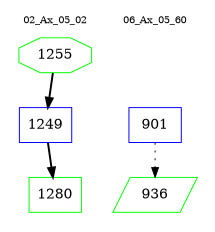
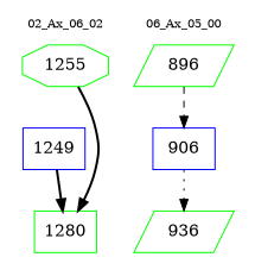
  digraph {
    node [color=green shape=box]
    edge [color=black style=bold]
    n1 [label=1255 shape=octagon]
    n2 [color=blue label=1249]
    n3 [label=1280]
-   n5 [color=blue label=901]
+   n4 [label=896 shape=parallelogram]
+   n5 [color=blue label=906]
    n6 [label=936 shape=parallelogram]
    subgraph cluster_1 {
      color=white
      fontsize=10
-     label="02_Ax_05_02"
+     label="02_Ax_06_02"
      n1
      n2
      n3
    }
    subgraph cluster_2 {
      color=white
      fontsize=10
-     label="06_Ax_05_60"
+     label="06_Ax_05_00"
+     n4
      n5
      n6
    }
-   n1 -> n2
+   n1 -> n3
    n2 -> n3
+   n4 -> n5 [style=dashed]
    n5 -> n6 [style=dotted]
  }
